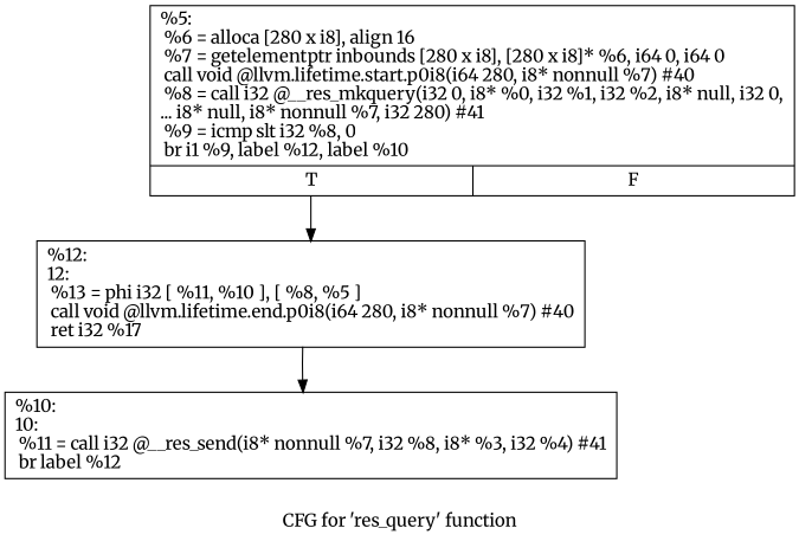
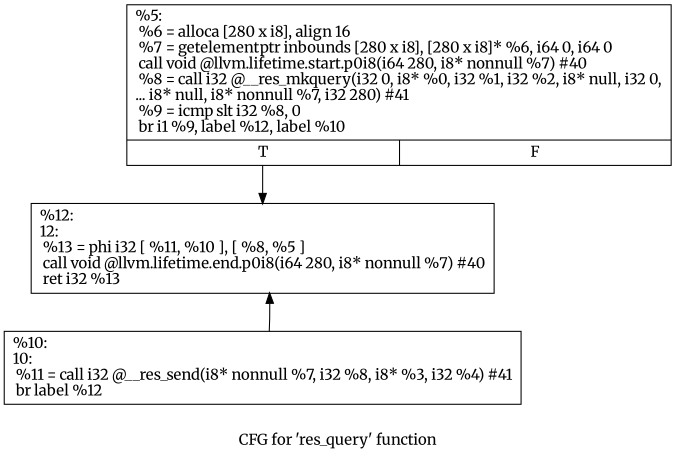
  digraph {
    fontname=Merriweather
    label="CFG for 'res_query' function"
    node [fontname=Merriweather shape=record]
    edge [fontname=Merriweather]
    n1 [label="{%5:\l  %6 = alloca [280 x i8], align 16\l  %7 = getelementptr inbounds [280 x i8], [280 x i8]* %6, i64 0, i64 0\l  call void @llvm.lifetime.start.p0i8(i64 280, i8* nonnull %7) #40\l  %8 = call i32 @__res_mkquery(i32 0, i8* %0, i32 %1, i32 %2, i8* null, i32 0,\l... i8* null, i8* nonnull %7, i32 280) #41\l  %9 = icmp slt i32 %8, 0\l  br i1 %9, label %12, label %10\l|{<s0>T|<s1>F}}"]
-   n2 [label="{%12:\l12:                                               \l  %13 = phi i32 [ %11, %10 ], [ %8, %5 ]\l  call void @llvm.lifetime.end.p0i8(i64 280, i8* nonnull %7) #40\l  ret i32 %17\l}"]
+   n2 [label="{%12:\l12:                                               \l  %13 = phi i32 [ %11, %10 ], [ %8, %5 ]\l  call void @llvm.lifetime.end.p0i8(i64 280, i8* nonnull %7) #40\l  ret i32 %13\l}"]
    n3 [label="{%10:\l10:                                               \l  %11 = call i32 @__res_send(i8* nonnull %7, i32 %8, i8* %3, i32 %4) #41\l  br label %12\l}"]
    n1 -> n2 [tailport=s0]
-   n2 -> n3
+   n3 -> n2
  }
